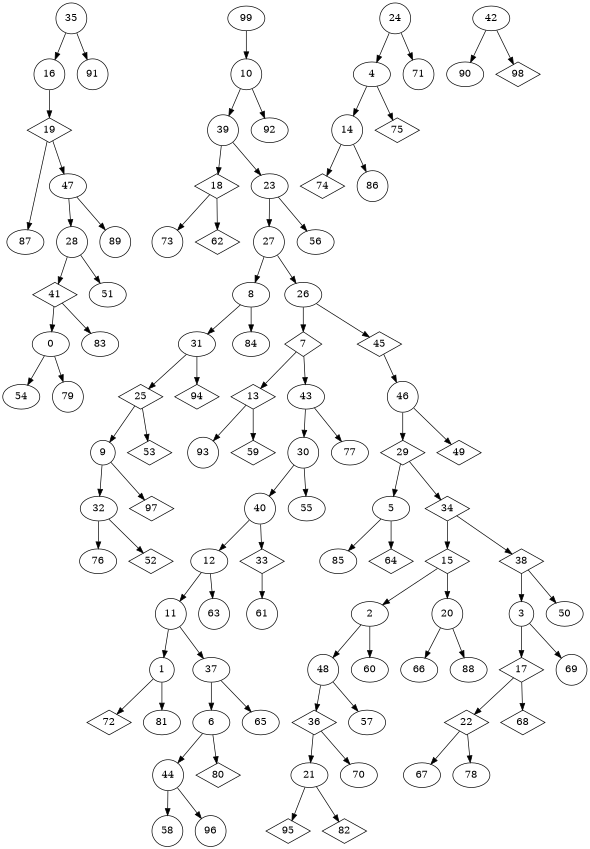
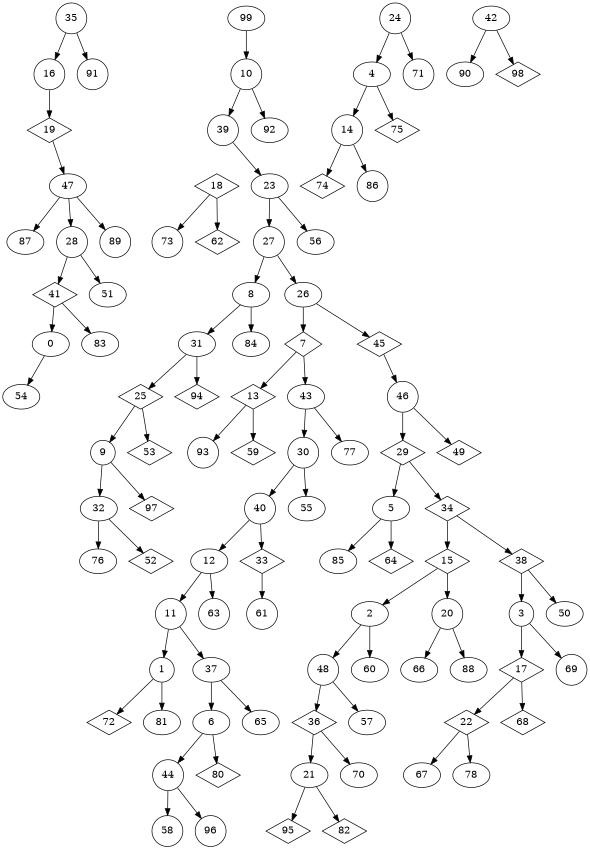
  digraph {
    node [shape=ellipse]
    n1 [label=0]
    n2 [label=54]
-   n3 [label=79 shape=circle]
    n4 [label=1 shape=circle]
    n5 [label=72 shape=diamond]
    n6 [label=81]
    n7 [label=2]
    n8 [label=48 shape=circle]
    n9 [label=60]
    n10 [label=36 shape=diamond]
    n11 [label=57]
    n12 [label=3 shape=circle]
    n13 [label=17 shape=diamond]
    n14 [label=69 shape=circle]
    n15 [label=22 shape=diamond]
    n16 [label=68 shape=diamond]
    n17 [label=4]
    n18 [label=14 shape=circle]
    n19 [label=75 shape=diamond]
    n20 [label=74 shape=diamond]
    n21 [label=86 shape=circle]
    n22 [label=5]
    n23 [label=85]
    n24 [label=64 shape=diamond]
    n25 [label=6]
    n26 [label=44 shape=circle]
    n27 [label=80 shape=diamond]
    n28 [label=58 shape=circle]
    n29 [label=96 shape=circle]
    n30 [label=7 shape=diamond]
    n31 [label=13 shape=diamond]
    n32 [label=43]
    n33 [label=93 shape=circle]
    n34 [label=59 shape=diamond]
    n35 [label=30 shape=circle]
    n36 [label=77]
    n37 [label=8]
    n38 [label=31]
    n39 [label=84]
    n40 [label=25 shape=diamond]
    n41 [label=94 shape=diamond]
    n42 [label=9 shape=circle]
    n43 [label=32]
    n44 [label=97 shape=diamond]
    n45 [label=76]
    n46 [label=52 shape=diamond]
    n47 [label=10 shape=circle]
    n48 [label=39 shape=circle]
    n49 [label=92]
    n50 [label=18 shape=diamond]
    n51 [label=23]
    n52 [label=11 shape=circle]
    n53 [label=37]
    n54 [label=65]
    n55 [label=12]
    n56 [label=63 shape=circle]
    n57 [label=15 shape=diamond]
    n58 [label=20 shape=circle]
    n59 [label=66]
    n60 [label=88]
    n61 [label=16 shape=circle]
    n62 [label=19 shape=diamond]
    n63 [label=47]
    n64 [label=87]
    n65 [label=24 shape=circle]
    n66 [label=71 shape=circle]
    n67 [label=67]
    n68 [label=78]
    n69 [label=73 shape=circle]
    n70 [label=62 shape=diamond]
    n71 [label=28 shape=circle]
    n72 [label=89 shape=circle]
    n73 [label=21]
    n74 [label=95 shape=diamond]
    n75 [label=82 shape=diamond]
    n76 [label=27 shape=circle]
    n77 [label=56]
    n78 [label=26]
    n79 [label=53 shape=diamond]
    n80 [label=45 shape=diamond]
    n81 [label=46 shape=circle]
    n82 [label=41 shape=diamond]
    n83 [label=51]
    n84 [label=83]
    n85 [label=29 shape=diamond]
    n86 [label=34 shape=diamond]
    n87 [label=38 shape=diamond]
    n88 [label=40 shape=circle]
    n89 [label=55]
    n90 [label=33 shape=diamond]
    n91 [label=61 shape=circle]
    n92 [label=35 shape=circle]
    n93 [label=91 shape=circle]
    n94 [label=50]
    n95 [label=70]
    n96 [label=42]
    n97 [label=90]
    n98 [label=98 shape=diamond]
    n99 [label=49 shape=diamond]
    n100 [label=99]
    n1 -> n2
-   n1 -> n3
    n4 -> n5
    n4 -> n6
    n7 -> n8
    n7 -> n9
    n8 -> n10
    n8 -> n11
    n10 -> n73
    n10 -> n95
    n12 -> n13
    n12 -> n14
    n13 -> n15
    n13 -> n16
    n15 -> n67
    n15 -> n68
    n17 -> n18
    n17 -> n19
    n18 -> n20
    n18 -> n21
    n22 -> n23
    n22 -> n24
    n25 -> n26
    n25 -> n27
    n26 -> n28
    n26 -> n29
    n30 -> n31
    n30 -> n32
    n31 -> n33
    n31 -> n34
    n32 -> n35
    n32 -> n36
    n35 -> n88
    n35 -> n89
    n37 -> n38
    n37 -> n39
    n38 -> n40
    n38 -> n41
    n40 -> n42
    n40 -> n79
    n42 -> n43
    n42 -> n44
    n43 -> n45
    n43 -> n46
    n47 -> n48
    n47 -> n49
-   n48 -> n50
    n48 -> n51
    n50 -> n69
    n50 -> n70
    n51 -> n76
    n51 -> n77
    n52 -> n4
    n52 -> n53
    n53 -> n25
    n53 -> n54
    n55 -> n52
    n55 -> n56
    n57 -> n7
    n57 -> n58
    n58 -> n59
    n58 -> n60
    n61 -> n62
    n62 -> n63
-   n62 -> n64
+   n63 -> n64
    n63 -> n71
    n63 -> n72
    n65 -> n17
    n65 -> n66
    n71 -> n82
    n71 -> n83
    n73 -> n74
    n73 -> n75
    n76 -> n37
    n76 -> n78
    n78 -> n30
    n78 -> n80
    n80 -> n81
    n81 -> n85
    n81 -> n99
    n82 -> n1
    n82 -> n84
    n85 -> n22
    n85 -> n86
    n86 -> n57
    n86 -> n87
    n87 -> n12
    n87 -> n94
    n88 -> n55
    n88 -> n90
    n90 -> n91
    n92 -> n61
    n92 -> n93
    n96 -> n97
    n96 -> n98
    n100 -> n47
  }
